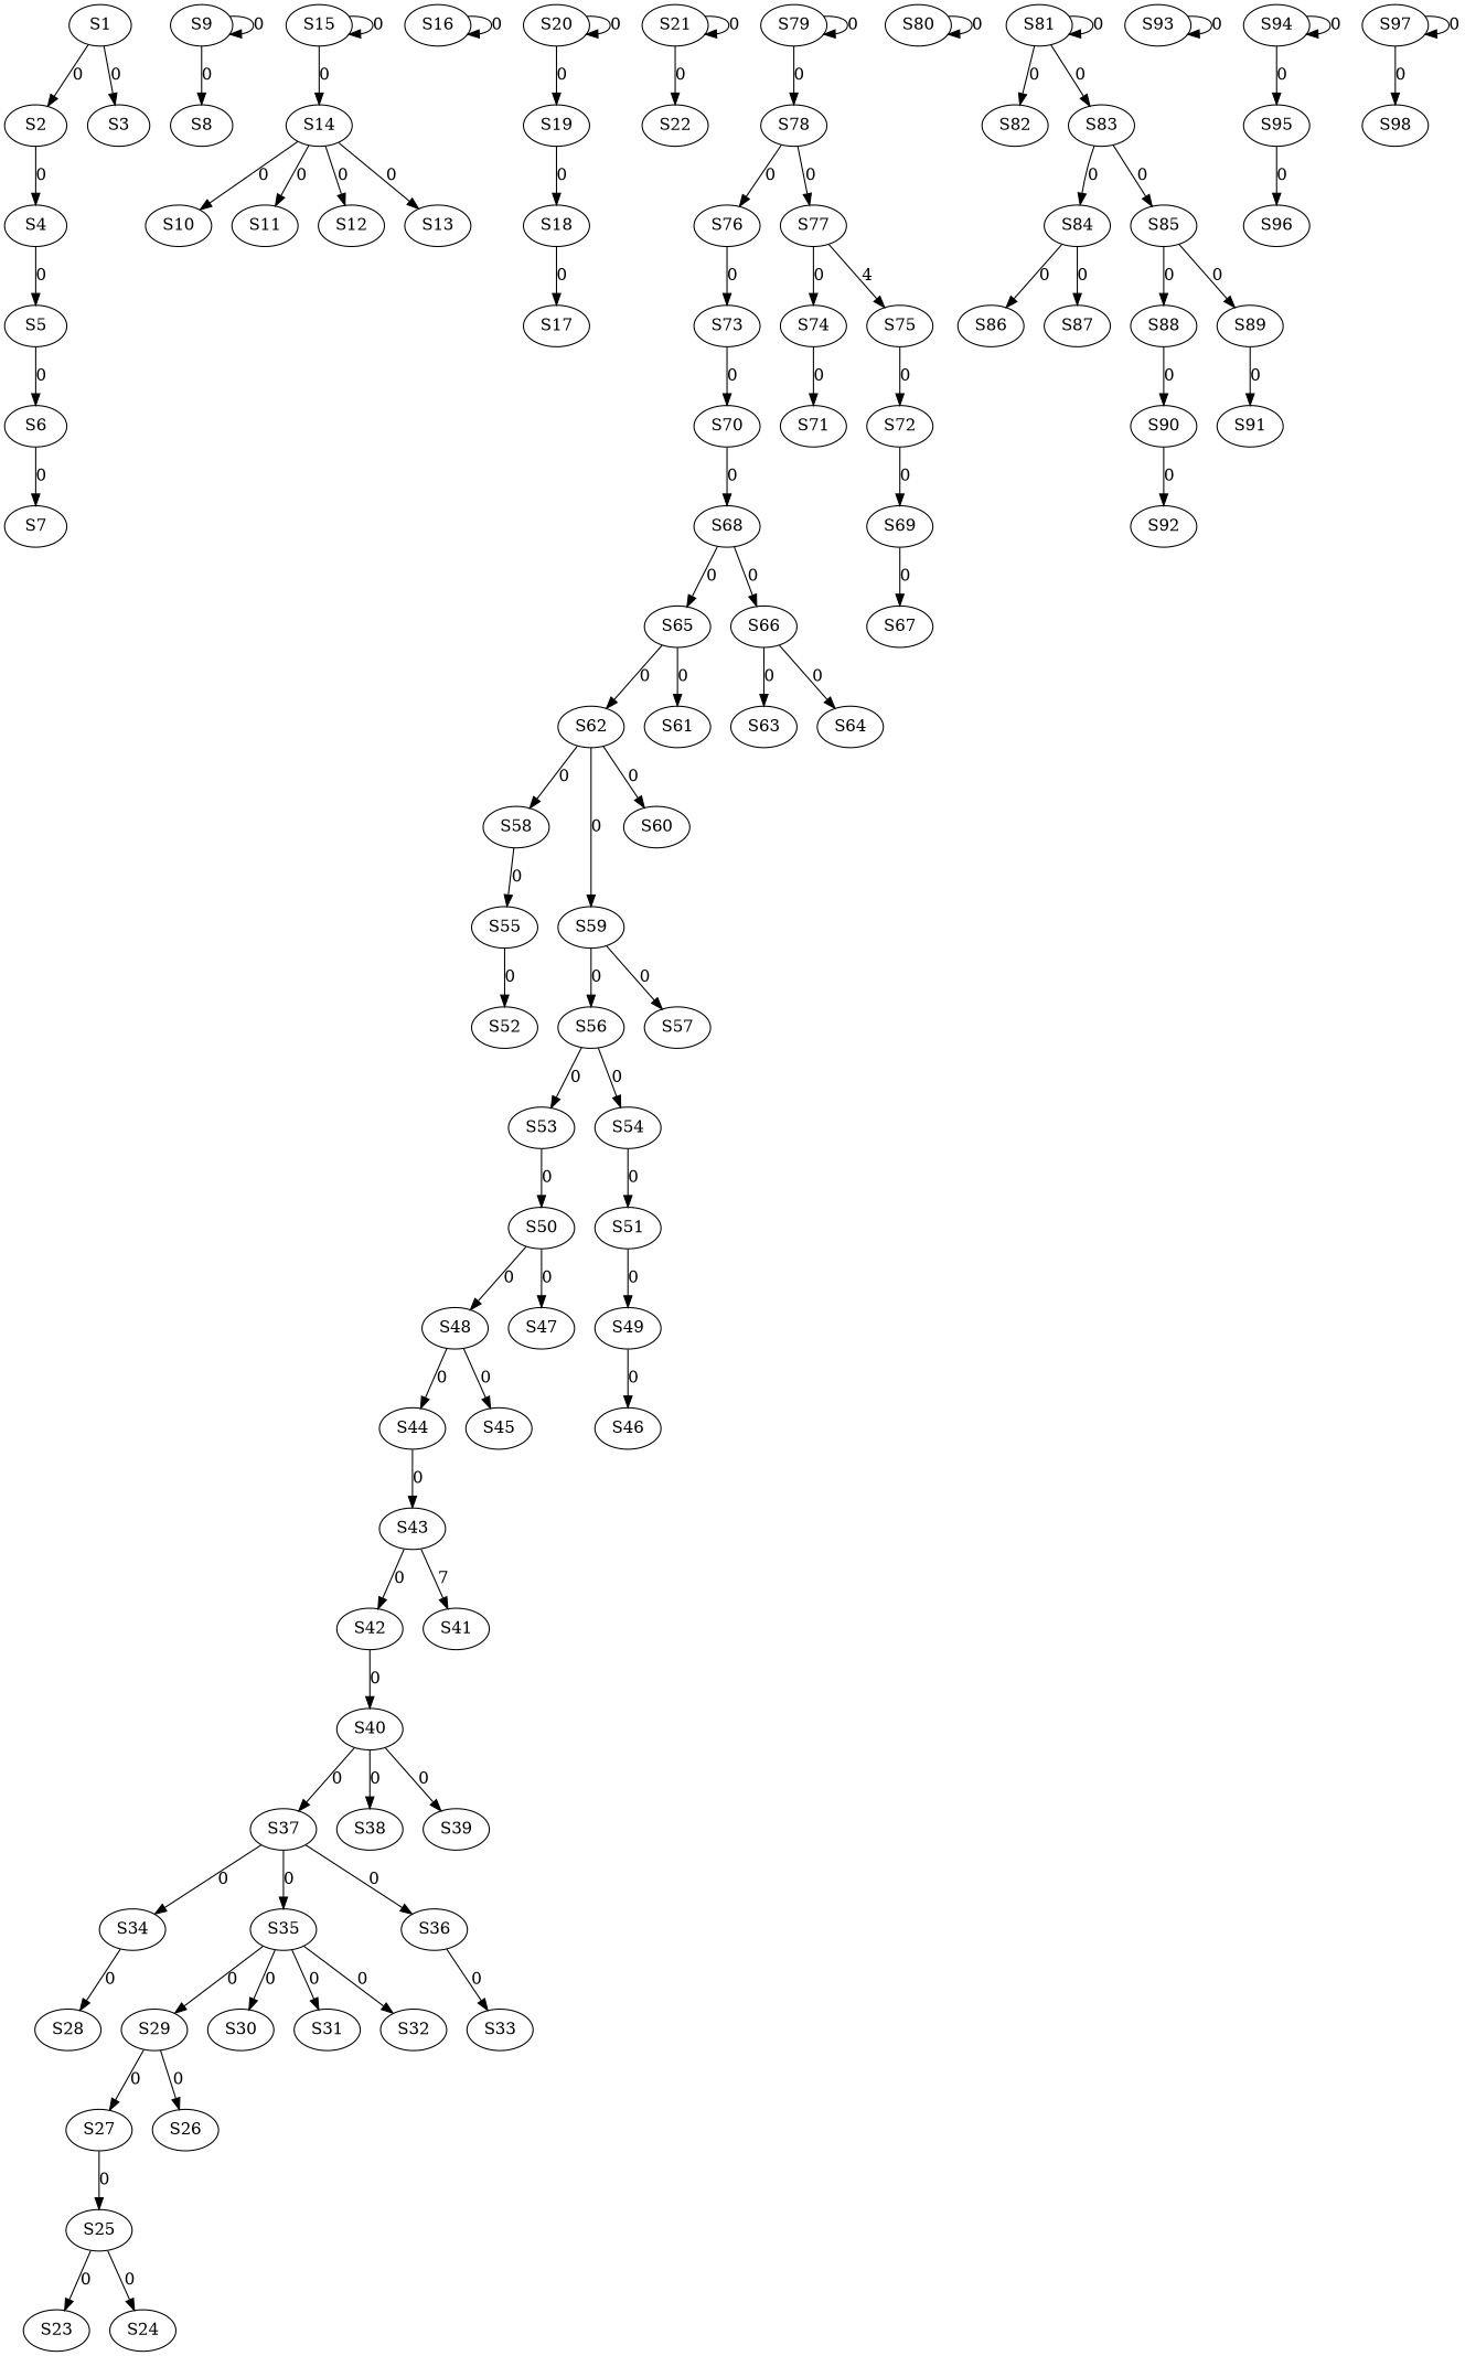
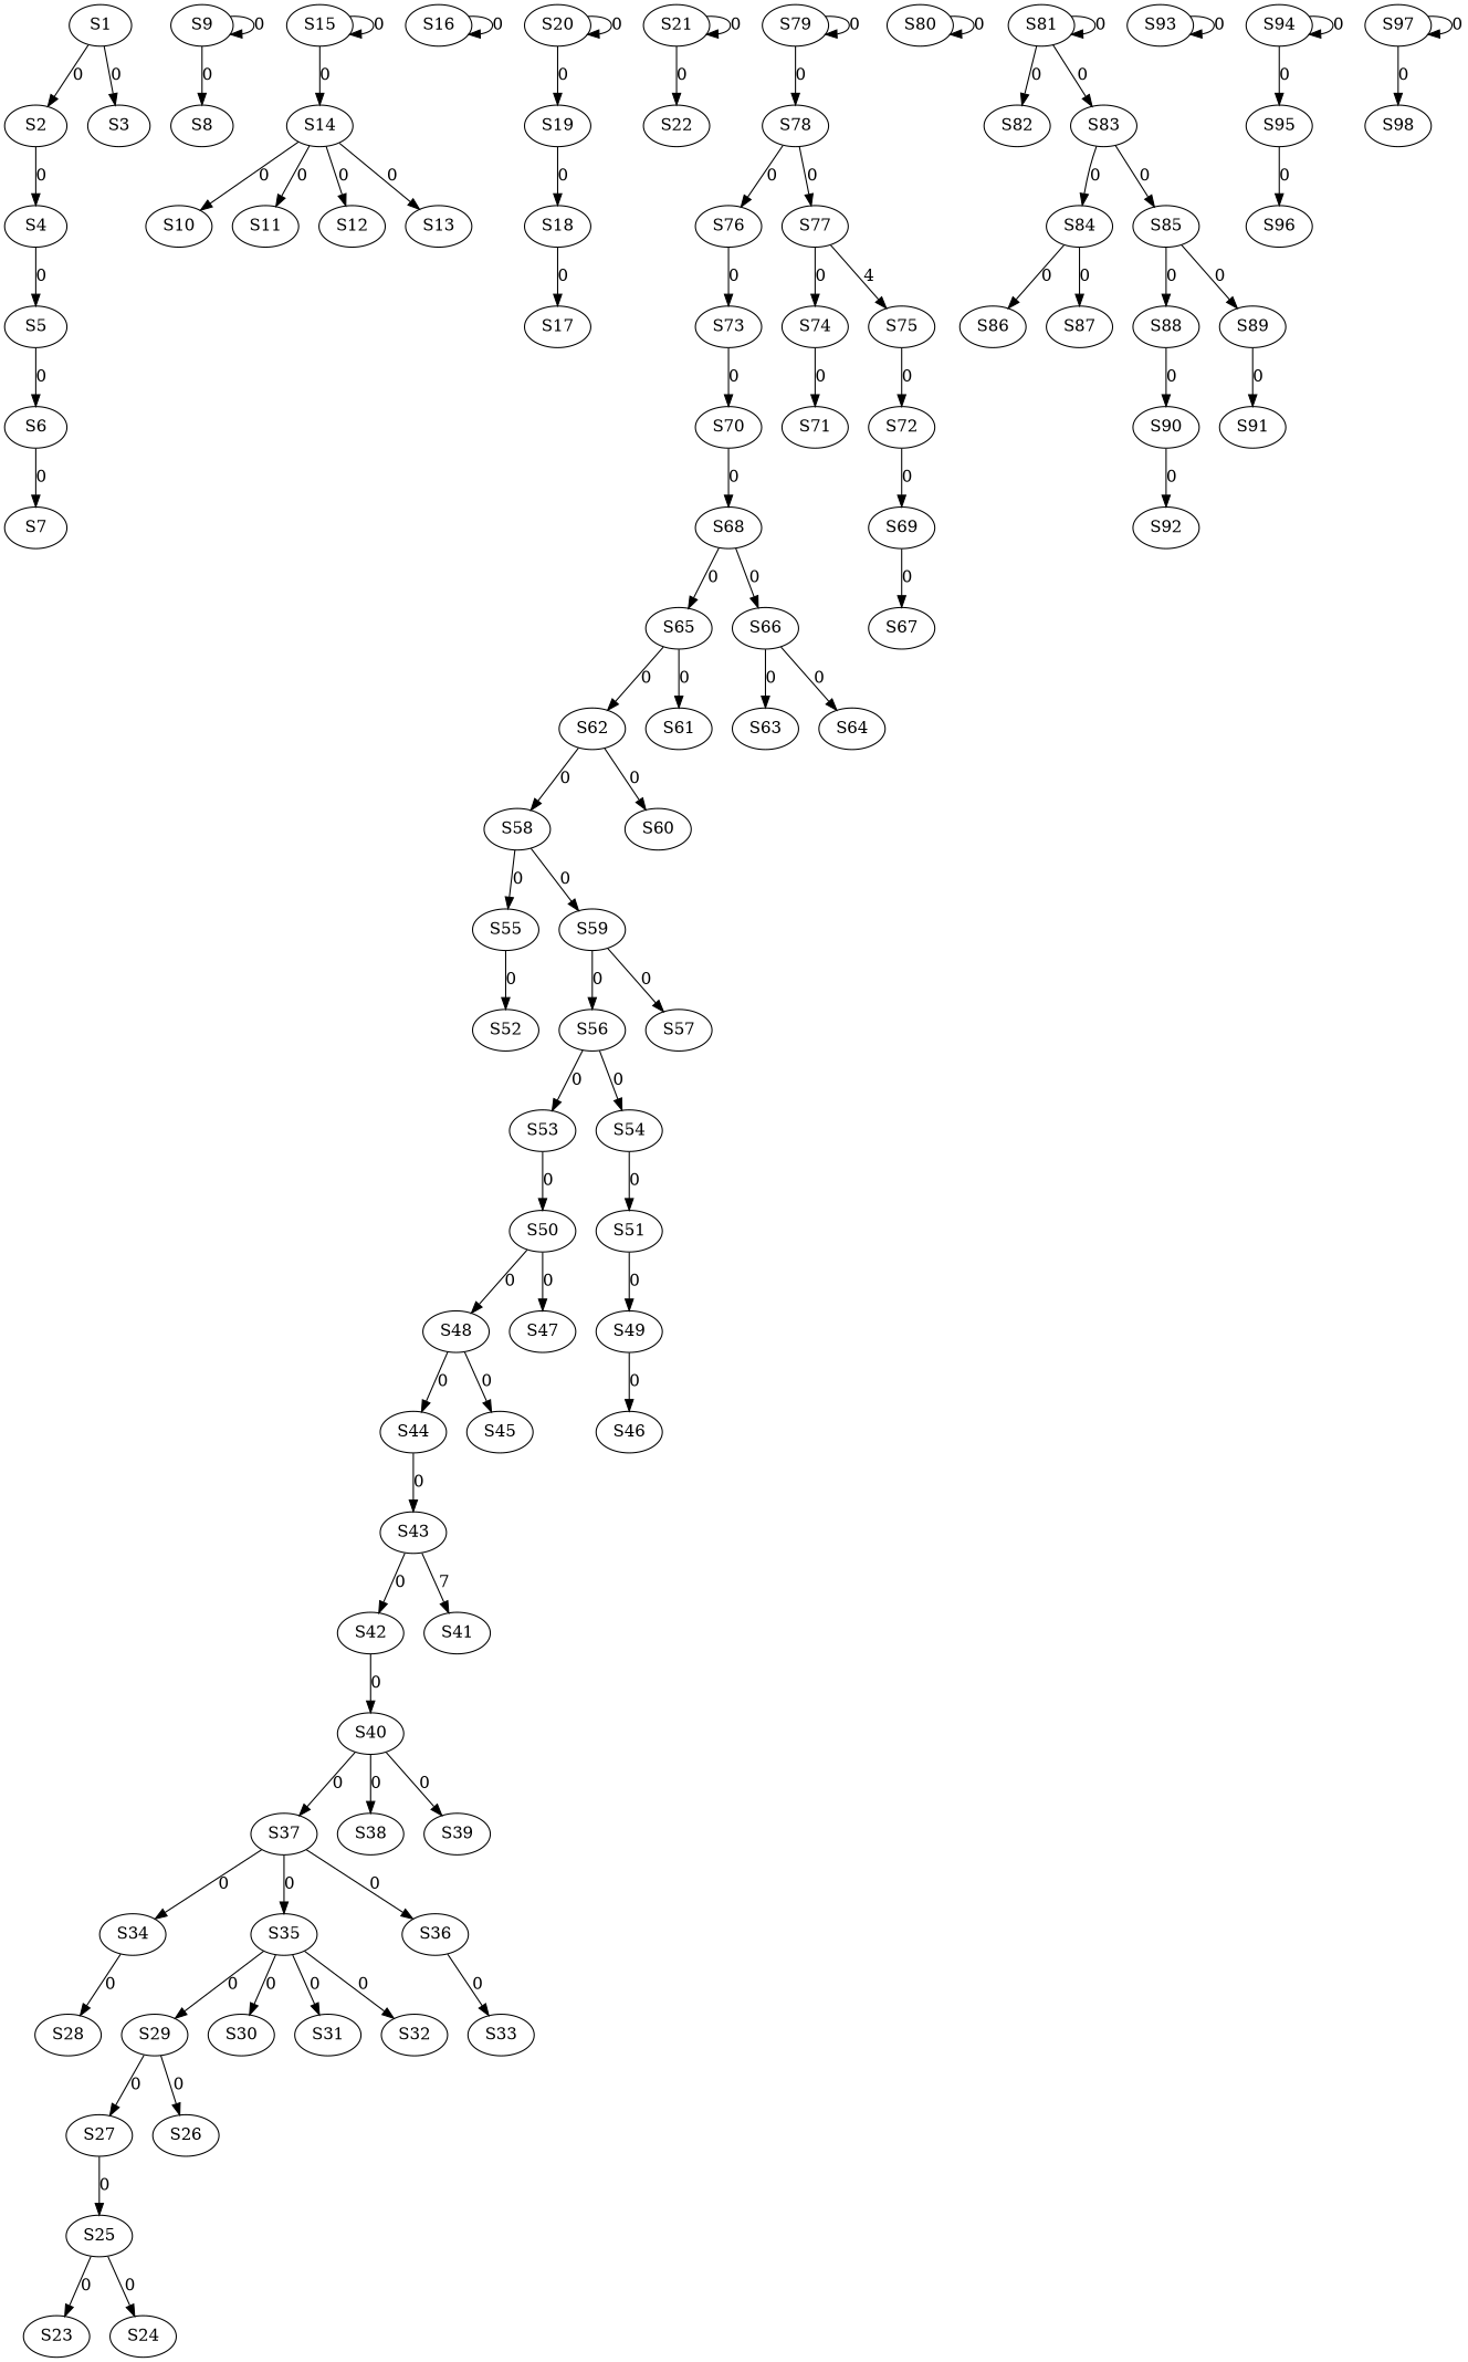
  strict digraph {
    S1
    S2
    S3
    S4
    S5
    S6
    S7
    S9
    S8
    S14
    S10
    S11
    S12
    S13
    S15
    S16
    S18
    S17
    S19
    S20
    S21
    S22
    S25
    S23
    S24
    S27
    S29
    S26
    S34
    S28
    S35
    S30
    S31
    S32
    S36
    S33
    S37
    S40
    S38
    S39
    S42
    S43
    S41
    S44
    S48
    S45
    S49
    S46
    S50
    S47
    S51
    S53
    S54
    S55
    S52
    S56
    S58
    S59
    S57
    S62
    S60
    S65
    S61
    S66
    S63
    S64
    S68
    S69
    S67
    S70
    S72
    S73
    S74
    S71
    S75
    S76
    S77
    S78
    S79
    S80
    S81
    S82
    S83
    S84
    S85
    S86
    S87
    S88
    S89
    S90
    S91
    S92
    S93
    S94
    S95
    S96
    S97
    S98
    S1 -> S2 [label=0]
    S1 -> S3 [label=0]
    S2 -> S4 [label=0]
    S4 -> S5 [label=0]
    S5 -> S6 [label=0]
    S6 -> S7 [label=0]
    S9 -> S9 [label=0]
    S9 -> S8 [label=0]
    S14 -> S10 [label=0]
    S14 -> S11 [label=0]
    S14 -> S12 [label=0]
    S14 -> S13 [label=0]
    S15 -> S14 [label=0]
    S15 -> S15 [label=0]
    S16 -> S16 [label=0]
    S18 -> S17 [label=0]
    S19 -> S18 [label=0]
    S20 -> S19 [label=0]
    S20 -> S20 [label=0]
    S21 -> S21 [label=0]
    S21 -> S22 [label=0]
    S25 -> S23 [label=0]
    S25 -> S24 [label=0]
    S27 -> S25 [label=0]
    S29 -> S27 [label=0]
    S29 -> S26 [label=0]
    S34 -> S28 [label=0]
    S35 -> S29 [label=0]
    S35 -> S30 [label=0]
    S35 -> S31 [label=0]
    S35 -> S32 [label=0]
    S36 -> S33 [label=0]
    S37 -> S34 [label=0]
    S37 -> S35 [label=0]
    S37 -> S36 [label=0]
    S40 -> S37 [label=0]
    S40 -> S38 [label=0]
    S40 -> S39 [label=0]
    S42 -> S40 [label=0]
    S43 -> S42 [label=0]
    S43 -> S41 [label=7]
    S44 -> S43 [label=0]
    S48 -> S44 [label=0]
    S48 -> S45 [label=0]
    S49 -> S46 [label=0]
    S50 -> S48 [label=0]
    S50 -> S47 [label=0]
    S51 -> S49 [label=0]
    S53 -> S50 [label=0]
    S54 -> S51 [label=0]
    S55 -> S52 [label=0]
    S56 -> S53 [label=0]
    S56 -> S54 [label=0]
    S58 -> S55 [label=0]
    S59 -> S56 [label=0]
    S59 -> S57 [label=0]
    S62 -> S58 [label=0]
-   S62 -> S59 [label=0]
+   S58 -> S59 [label=0]
    S62 -> S60 [label=0]
    S65 -> S62 [label=0]
    S65 -> S61 [label=0]
    S66 -> S63 [label=0]
    S66 -> S64 [label=0]
    S68 -> S65 [label=0]
    S68 -> S66 [label=0]
    S69 -> S67 [label=0]
    S70 -> S68 [label=0]
    S72 -> S69 [label=0]
    S73 -> S70 [label=0]
    S74 -> S71 [label=0]
    S75 -> S72 [label=0]
    S76 -> S73 [label=0]
    S77 -> S74 [label=0]
    S77 -> S75 [label=4]
    S78 -> S76 [label=0]
    S78 -> S77 [label=0]
    S79 -> S78 [label=0]
    S79 -> S79 [label=0]
    S80 -> S80 [label=0]
    S81 -> S81 [label=0]
    S81 -> S82 [label=0]
    S81 -> S83 [label=0]
    S83 -> S84 [label=0]
    S83 -> S85 [label=0]
    S84 -> S86 [label=0]
    S84 -> S87 [label=0]
    S85 -> S88 [label=0]
    S85 -> S89 [label=0]
    S88 -> S90 [label=0]
    S89 -> S91 [label=0]
    S90 -> S92 [label=0]
    S93 -> S93 [label=0]
    S94 -> S94 [label=0]
    S94 -> S95 [label=0]
    S95 -> S96 [label=0]
    S97 -> S97 [label=0]
    S97 -> S98 [label=0]
  }
